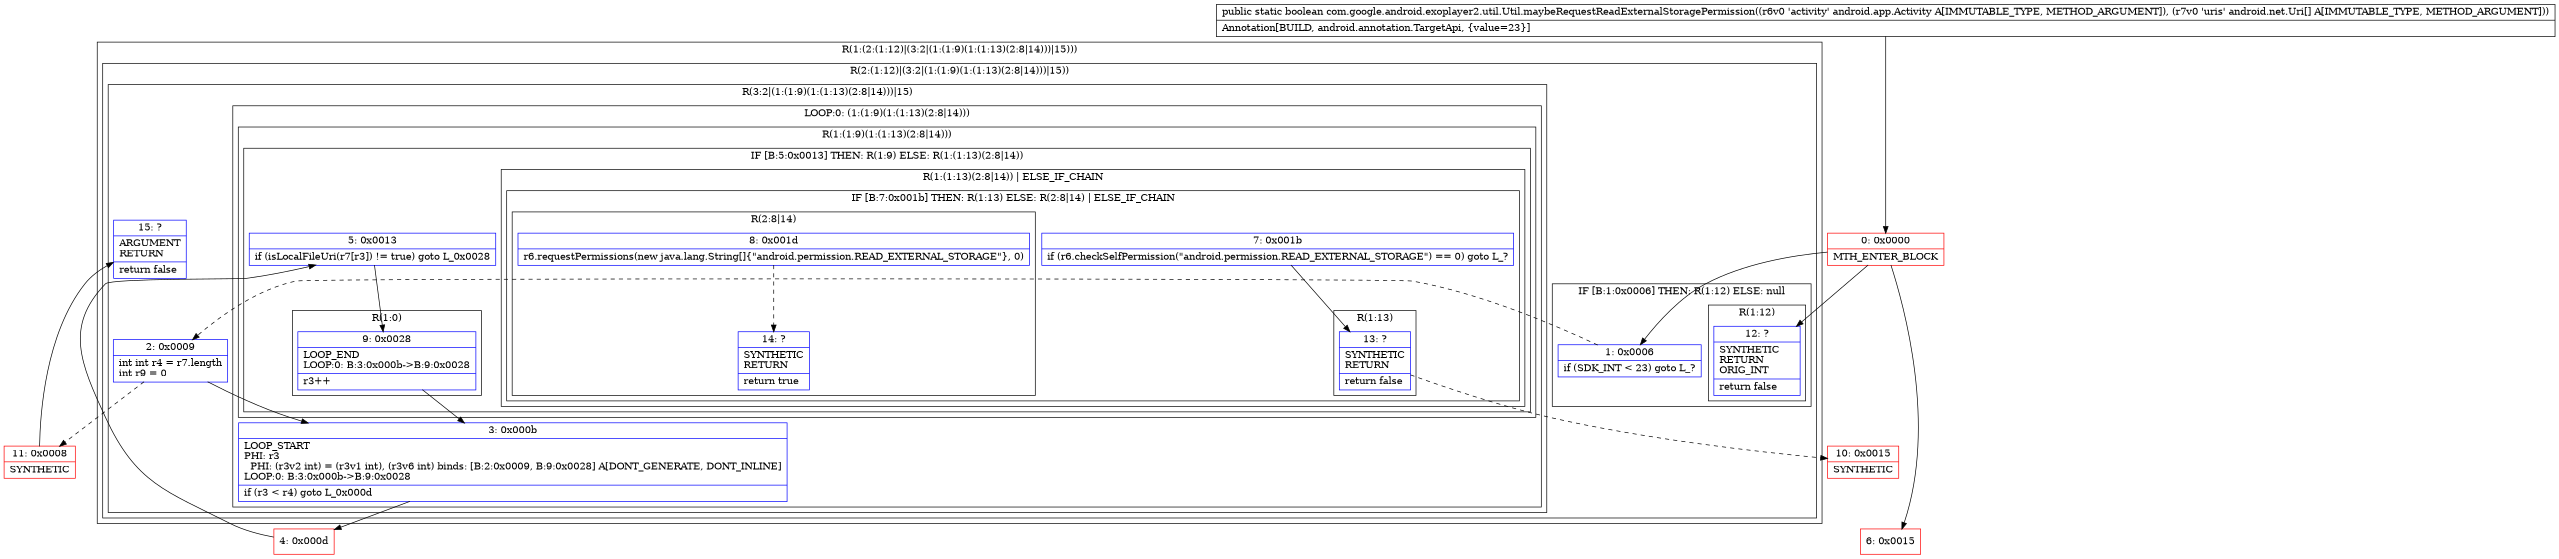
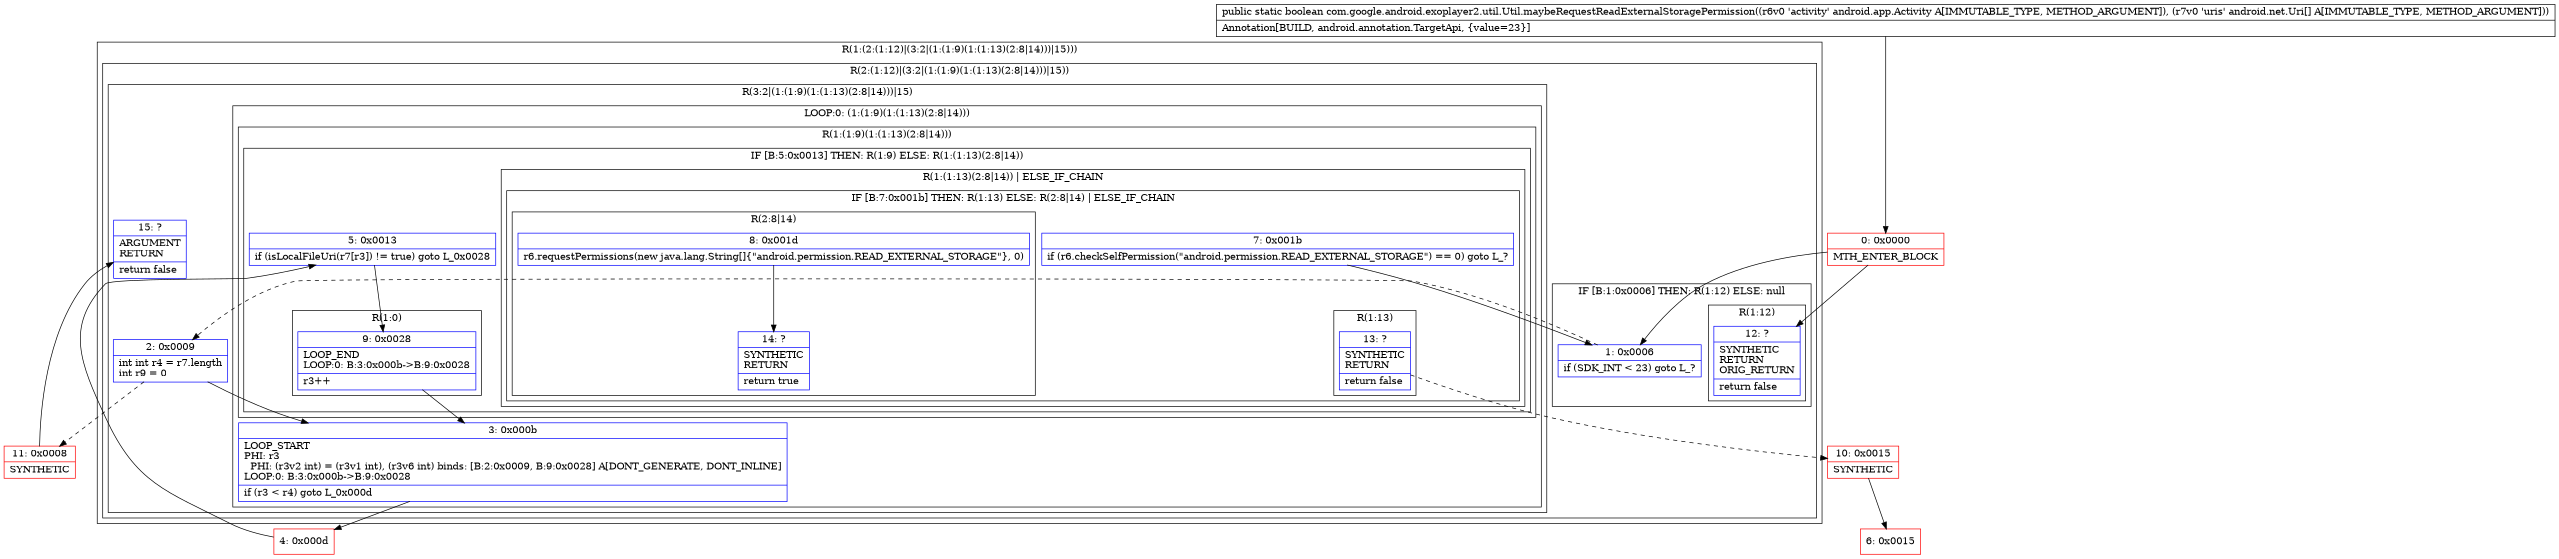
  digraph {
    node [color=blue shape=record]
-   n1 [label="{12\:\ ?|SYNTHETIC\lRETURN\lORIG_INT\l|return false\l}"]
+   n1 [label="{12\:\ ?|SYNTHETIC\lRETURN\lORIG_RETURN\l|return false\l}"]
    n2 [label="{1\:\ 0x0006|if (SDK_INT \< 23) goto L_?\l}"]
    n3 [label="{9\:\ 0x0028|LOOP_END\lLOOP:0: B:3:0x000b\-\>B:9:0x0028\l|r3++\l}"]
    n4 [label="{13\:\ ?|SYNTHETIC\lRETURN\l|return false\l}"]
    n5 [label="{8\:\ 0x001d|r6.requestPermissions(new java.lang.String[]\{\"android.permission.READ_EXTERNAL_STORAGE\"\}, 0)\l}"]
    n6 [label="{14\:\ ?|SYNTHETIC\lRETURN\l|return true\l}"]
    n7 [label="{7\:\ 0x001b|if (r6.checkSelfPermission(\"android.permission.READ_EXTERNAL_STORAGE\") == 0) goto L_?\l}"]
    n8 [label="{5\:\ 0x0013|if (isLocalFileUri(r7[r3]) != true) goto L_0x0028\l}"]
    n9 [label="{3\:\ 0x000b|LOOP_START\lPHI: r3 \l  PHI: (r3v2 int) = (r3v1 int), (r3v6 int) binds: [B:2:0x0009, B:9:0x0028] A[DONT_GENERATE, DONT_INLINE]\lLOOP:0: B:3:0x000b\-\>B:9:0x0028\l|if (r3 \< r4) goto L_0x000d\l}"]
    n10 [label="{2\:\ 0x0009|int int r4 = r7.length\lint r9 = 0\l}"]
    n11 [label="{15\:\ ?|ARGUMENT\lRETURN\l|return false\l}"]
    n12 [color=red label="{10\:\ 0x0015|SYNTHETIC\l}"]
    n13 [color=red label="{4\:\ 0x000d}"]
    n14 [color=red label="{11\:\ 0x0008|SYNTHETIC\l}"]
    n15 [color=red label="{6\:\ 0x0015}"]
    n16 [color=red label="{0\:\ 0x0000|MTH_ENTER_BLOCK\l}"]
    n17 [label="{public static boolean com.google.android.exoplayer2.util.Util.maybeRequestReadExternalStoragePermission((r6v0 'activity' android.app.Activity A[IMMUTABLE_TYPE, METHOD_ARGUMENT]), (r7v0 'uris' android.net.Uri[] A[IMMUTABLE_TYPE, METHOD_ARGUMENT]))  | Annotation[BUILD, android.annotation.TargetApi, \{value=23\}]\l}" color=""]
    subgraph cluster_1 {
      label="R(1:(2:(1:12)|(3:2|(1:(1:9)(1:(1:13)(2:8|14)))|15)))"
      subgraph cluster_2 {
        label="R(2:(1:12)|(3:2|(1:(1:9)(1:(1:13)(2:8|14)))|15))"
        subgraph cluster_3 {
          label="IF [B:1:0x0006] THEN: R(1:12) ELSE: null"
          n2
          subgraph cluster_4 {
            label="R(1:12)"
            n1
          }
        }
        subgraph cluster_5 {
          label="R(3:2|(1:(1:9)(1:(1:13)(2:8|14)))|15)"
          n10
          n11
          subgraph cluster_6 {
            label="LOOP:0: (1:(1:9)(1:(1:13)(2:8|14)))"
            n9
            subgraph cluster_7 {
              label="R(1:(1:9)(1:(1:13)(2:8|14)))"
              subgraph cluster_8 {
                label="IF [B:5:0x0013] THEN: R(1:9) ELSE: R(1:(1:13)(2:8|14))"
                n8
                subgraph cluster_9 {
                  label="R(1:0)"
                  n3
                }
                subgraph cluster_10 {
                  label="R(1:(1:13)(2:8|14)) | ELSE_IF_CHAIN\l"
                  subgraph cluster_11 {
                    label="IF [B:7:0x001b] THEN: R(1:13) ELSE: R(2:8|14) | ELSE_IF_CHAIN\l"
                    n7
                    subgraph cluster_12 {
                      label="R(1:13)"
                      n4
                    }
                    subgraph cluster_13 {
                      label="R(2:8|14)"
                      n5
                      n6
                    }
                  }
                }
              }
            }
          }
        }
      }
    }
    n2 -> n10 [style=dashed]
    n3 -> n9
    n4 -> n12 [style=dashed]
-   n5 -> n6 [style=dashed]
-   n7 -> n4
+   n5 -> n6
+   n7 -> n2
    n8 -> n3
    n9 -> n13
    n10 -> n9
    n10 -> n14 [style=dashed]
-   n16 -> n15
+   n12 -> n15
    n13 -> n8
    n14 -> n11
    n16 -> n1
    n16 -> n2
    n17 -> n16
  }
